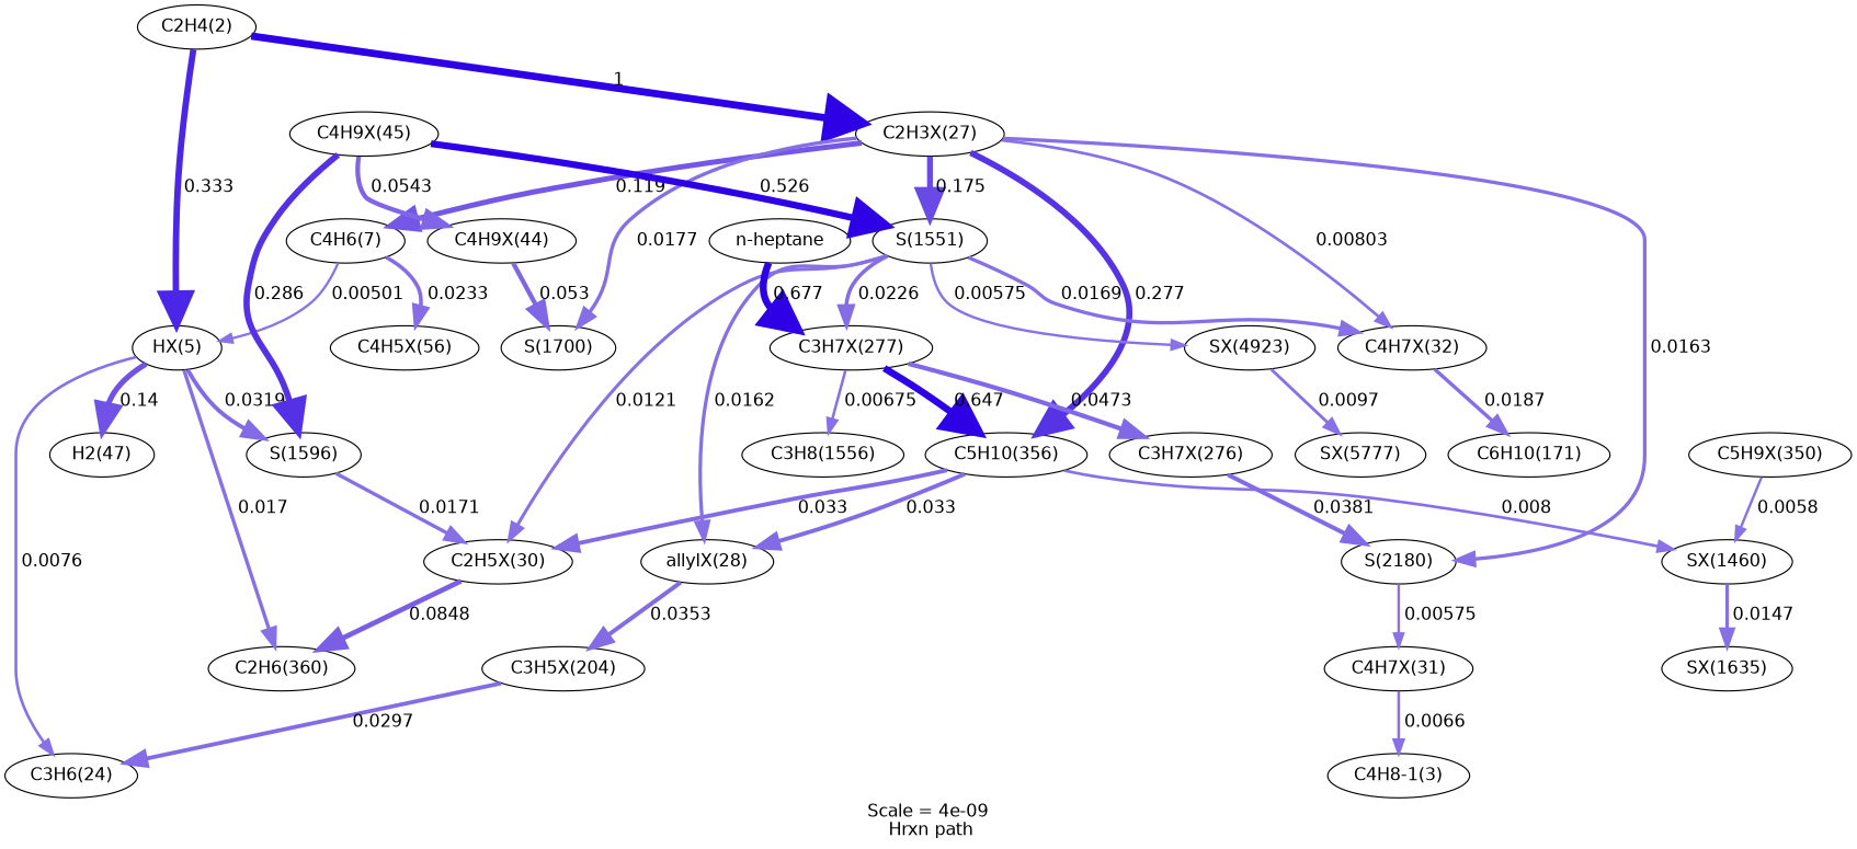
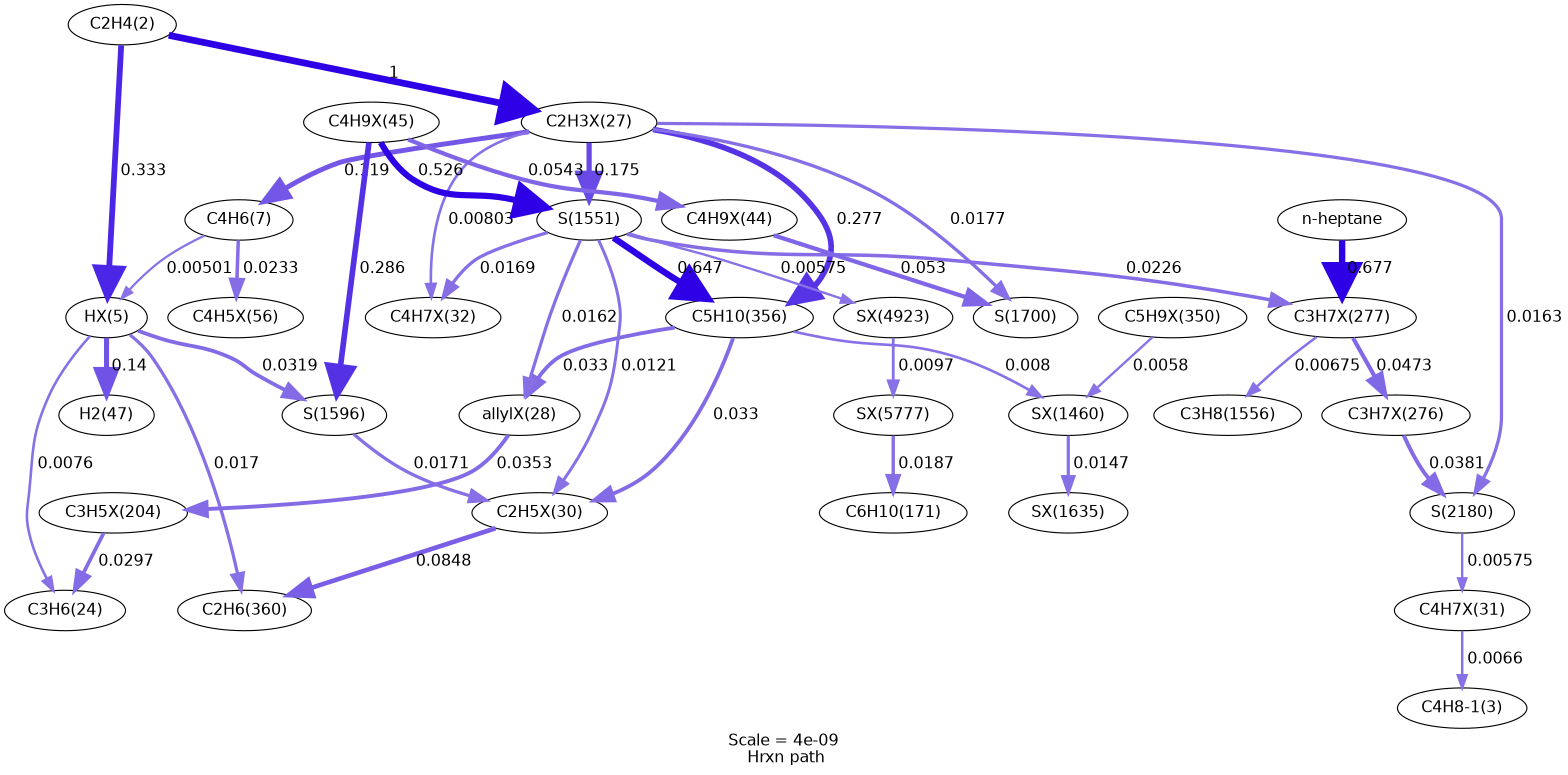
  digraph {
    fontname=Helvetica
    label="Scale = 4e-09\l Hrxn path"
    node [fontname=Helvetica]
    edge [arrowsize=1.46 color="0.7, 0.508, 0.9" fontname=Helvetica style="setlinewidth(2.92)"]
    n1 [label="C2H4(2)"]
    n2 [label="HX(5)"]
    n3 [label="C2H3X(27)"]
    n4 [label="H2(47)"]
    n5 [label="C3H6(24)"]
    n6 [label="C2H6(360)"]
    n7 [label="S(1596)"]
    n8 [label="C4H6(7)"]
    n9 [label="C5H10(356)"]
    n10 [label="S(1551)"]
    n11 [label="S(2180)"]
    n12 [label="S(1700)"]
    n13 [label="C4H7X(32)"]
    n14 [label="C2H5X(30)"]
    n15 [label="C4H5X(56)"]
    n16 [label="C6H10(171)"]
    n17 [label="allylX(28)"]
    n18 [label="SX(1460)"]
    n19 [label="C3H7X(277)"]
    n20 [label="SX(4923)"]
    n21 [label="C4H7X(31)"]
    n22 [label="C3H5X(204)"]
    n23 [label="SX(1635)"]
    n24 [label="C3H8(1556)"]
    n25 [label="C3H7X(276)"]
    n26 [label="SX(5777)"]
    n27 [label="C4H8-1(3)"]
    n28 [label="C5H9X(350)"]
    n29 [label="n-heptane"]
    n30 [label="C4H9X(45)"]
    n31 [label="C4H9X(44)"]
    n1 -> n2 [arrowsize=2.59 color="0.7, 0.833, 0.9" label=" 0.333" style="setlinewidth(5.17)"]
    n1 -> n3 [arrowsize=3 color="0.7, 1.5, 0.9" label=" 1" style="setlinewidth(6)"]
    n2 -> n4 [arrowsize=2.26 color="0.7, 0.64, 0.9" label=" 0.14" style="setlinewidth(4.52)"]
    n2 -> n5 [arrowsize=1.16 label=" 0.0076" style="setlinewidth(2.32)"]
    n2 -> n6 [color="0.7, 0.517, 0.9" label=" 0.017"]
    n2 -> n7 [arrowsize=1.7 color="0.7, 0.532, 0.9" label=" 0.0319" style="setlinewidth(3.4)"]
    n3 -> n8 [arrowsize=2.2 color="0.7, 0.619, 0.9" label=" 0.119" style="setlinewidth(4.39)"]
    n3 -> n9 [arrowsize=2.52 color="0.7, 0.777, 0.9" label=" 0.277" style="setlinewidth(5.03)"]
    n3 -> n10 [arrowsize=2.34 color="0.7, 0.675, 0.9" label=" 0.175" style="setlinewidth(4.69)"]
    n3 -> n11 [arrowsize=1.45 color="0.7, 0.516, 0.9" label=" 0.0163" style="setlinewidth(2.89)"]
    n3 -> n12 [arrowsize=1.48 color="0.7, 0.518, 0.9" label=" 0.0177" style="setlinewidth(2.95)"]
    n3 -> n13 [arrowsize=1.18 label=" 0.00803" style="setlinewidth(2.36)"]
    n7 -> n14 [arrowsize=1.47 color="0.7, 0.517, 0.9" label=" 0.0171" style="setlinewidth(2.93)"]
    n8 -> n2 [arrowsize=1 color="0.7, 0.505, 0.9" label=" 0.00501" style="setlinewidth(2)"]
    n8 -> n15 [arrowsize=1.58 color="0.7, 0.523, 0.9" label=" 0.0233" style="setlinewidth(3.16)"]
    n9 -> n14 [arrowsize=1.71 color="0.7, 0.533, 0.9" label=" 0.033" style="setlinewidth(3.42)"]
    n9 -> n17 [arrowsize=1.71 color="0.7, 0.533, 0.9" label=" 0.033" style="setlinewidth(3.42)"]
    n9 -> n18 [arrowsize=1.18 label=" 0.008" style="setlinewidth(2.35)"]
    n10 -> n13 [color="0.7, 0.517, 0.9" label=" 0.0169"]
    n10 -> n14 [arrowsize=1.33 color="0.7, 0.512, 0.9" label=" 0.0121" style="setlinewidth(2.67)"]
    n10 -> n17 [arrowsize=1.44 color="0.7, 0.516, 0.9" label=" 0.0162" style="setlinewidth(2.89)"]
    n10 -> n19 [arrowsize=1.57 color="0.7, 0.523, 0.9" label=" 0.0226" style="setlinewidth(3.14)"]
    n10 -> n20 [arrowsize=1.05 color="0.7, 0.506, 0.9" label=" 0.00575" style="setlinewidth(2.11)"]
    n11 -> n21 [arrowsize=1.05 color="0.7, 0.506, 0.9" label=" 0.00575" style="setlinewidth(2.1)"]
-   n13 -> n16 [arrowsize=1.5 color="0.7, 0.519, 0.9" label=" 0.0187" style="setlinewidth(3)"]
+   n26 -> n16 [arrowsize=1.5 color="0.7, 0.519, 0.9" label=" 0.0187" style="setlinewidth(3)"]
    n14 -> n6 [arrowsize=2.07 color="0.7, 0.585, 0.9" label=" 0.0848" style="setlinewidth(4.14)"]
    n17 -> n22 [arrowsize=1.74 color="0.7, 0.535, 0.9" label=" 0.0353" style="setlinewidth(3.48)"]
    n18 -> n23 [arrowsize=1.41 color="0.7, 0.515, 0.9" label=" 0.0147" style="setlinewidth(2.81)"]
-   n19 -> n9 [arrowsize=2.84 color="0.7, 1.15, 0.9" label=" 0.647" style="setlinewidth(5.67)"]
+   n10 -> n9 [arrowsize=2.84 color="0.7, 1.15, 0.9" label=" 0.647" style="setlinewidth(5.67)"]
    n19 -> n24 [arrowsize=1.11 color="0.7, 0.507, 0.9" label=" 0.00675" style="setlinewidth(2.23)"]
    n19 -> n25 [arrowsize=1.85 color="0.7, 0.547, 0.9" label=" 0.0473" style="setlinewidth(3.7)"]
    n20 -> n26 [arrowsize=1.25 color="0.7, 0.51, 0.9" label=" 0.0097" style="setlinewidth(2.5)"]
    n21 -> n27 [arrowsize=1.11 color="0.7, 0.507, 0.9" label=" 0.0066" style="setlinewidth(2.21)"]
    n22 -> n5 [arrowsize=1.67 color="0.7, 0.53, 0.9" label=" 0.0297" style="setlinewidth(3.35)"]
    n25 -> n11 [arrowsize=1.77 color="0.7, 0.538, 0.9" label=" 0.0381" style="setlinewidth(3.53)"]
    n28 -> n18 [arrowsize=1.06 color="0.7, 0.506, 0.9" label=" 0.0058" style="setlinewidth(2.11)"]
    n29 -> n19 [arrowsize=2.85 color="0.7, 1.18, 0.9" label=" 0.677" style="setlinewidth(5.71)"]
    n30 -> n7 [arrowsize=2.53 color="0.7, 0.786, 0.9" label=" 0.286" style="setlinewidth(5.05)"]
    n30 -> n10 [arrowsize=2.76 color="0.7, 1.03, 0.9" label=" 0.526" style="setlinewidth(5.52)"]
    n30 -> n31 [arrowsize=1.9 color="0.7, 0.554, 0.9" label=" 0.0543" style="setlinewidth(3.8)"]
    n31 -> n12 [arrowsize=1.89 color="0.7, 0.553, 0.9" label=" 0.053" style="setlinewidth(3.78)"]
  }
